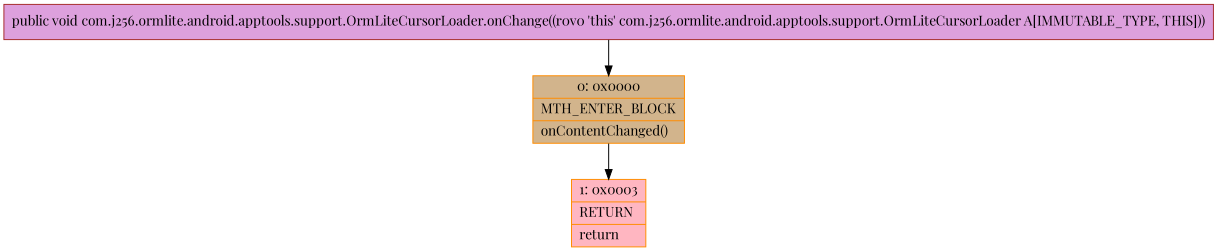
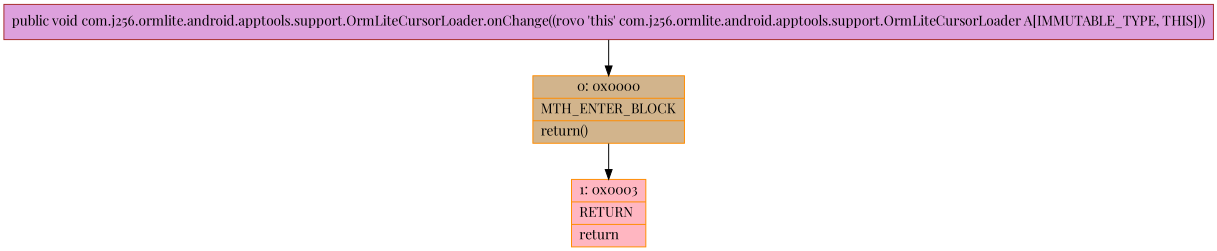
  digraph {
    fontname="Playfair Display"
    node [shape=record style=filled color=darkorange fontname="Playfair Display"]
    edge [fontname="Playfair Display"]
-   n1 [label="{0\:\ 0x0000|MTH_ENTER_BLOCK\l|onContentChanged()\l}" fillcolor=tan]
+   n1 [label="{0\:\ 0x0000|MTH_ENTER_BLOCK\l|return()\l}" fillcolor=tan]
    n2 [label="{1\:\ 0x0003|RETURN\l|return\l}" fillcolor=lightpink]
    n3 [label="{public void com.j256.ormlite.android.apptools.support.OrmLiteCursorLoader.onChange((r0v0 'this' com.j256.ormlite.android.apptools.support.OrmLiteCursorLoader A[IMMUTABLE_TYPE, THIS])) }" fillcolor=plum color=brown]
    n1 -> n2
    n3 -> n1
  }
